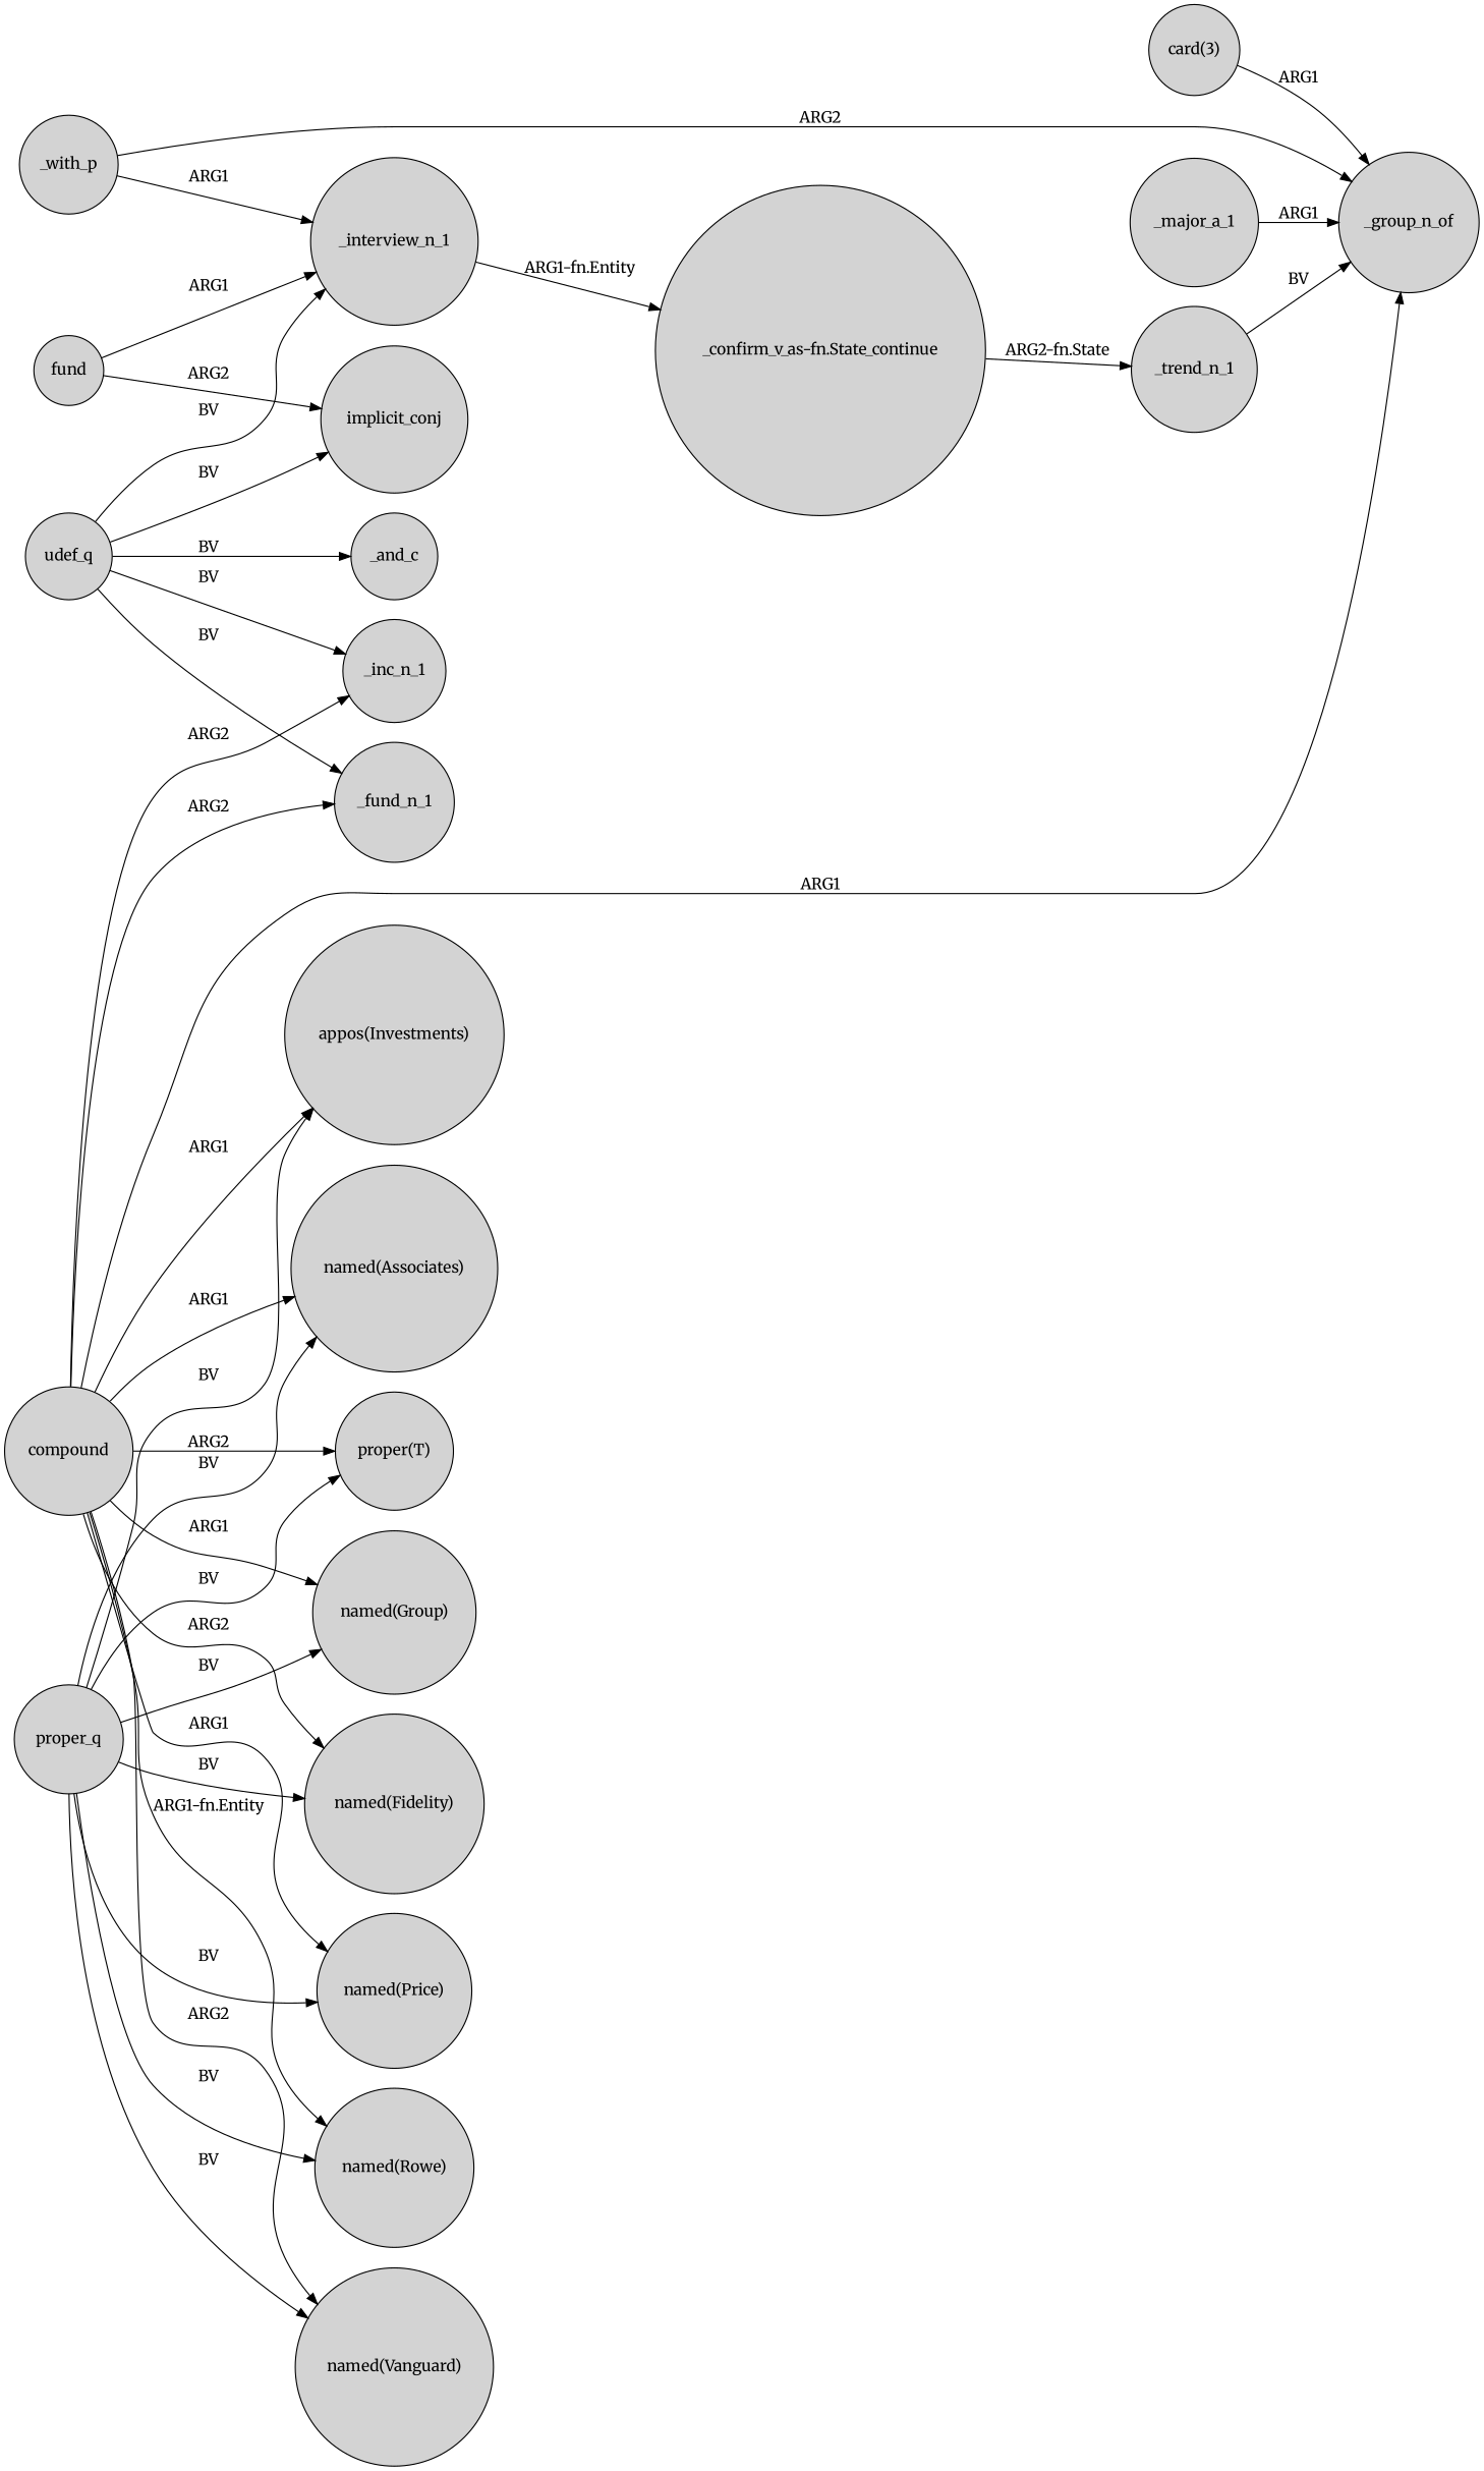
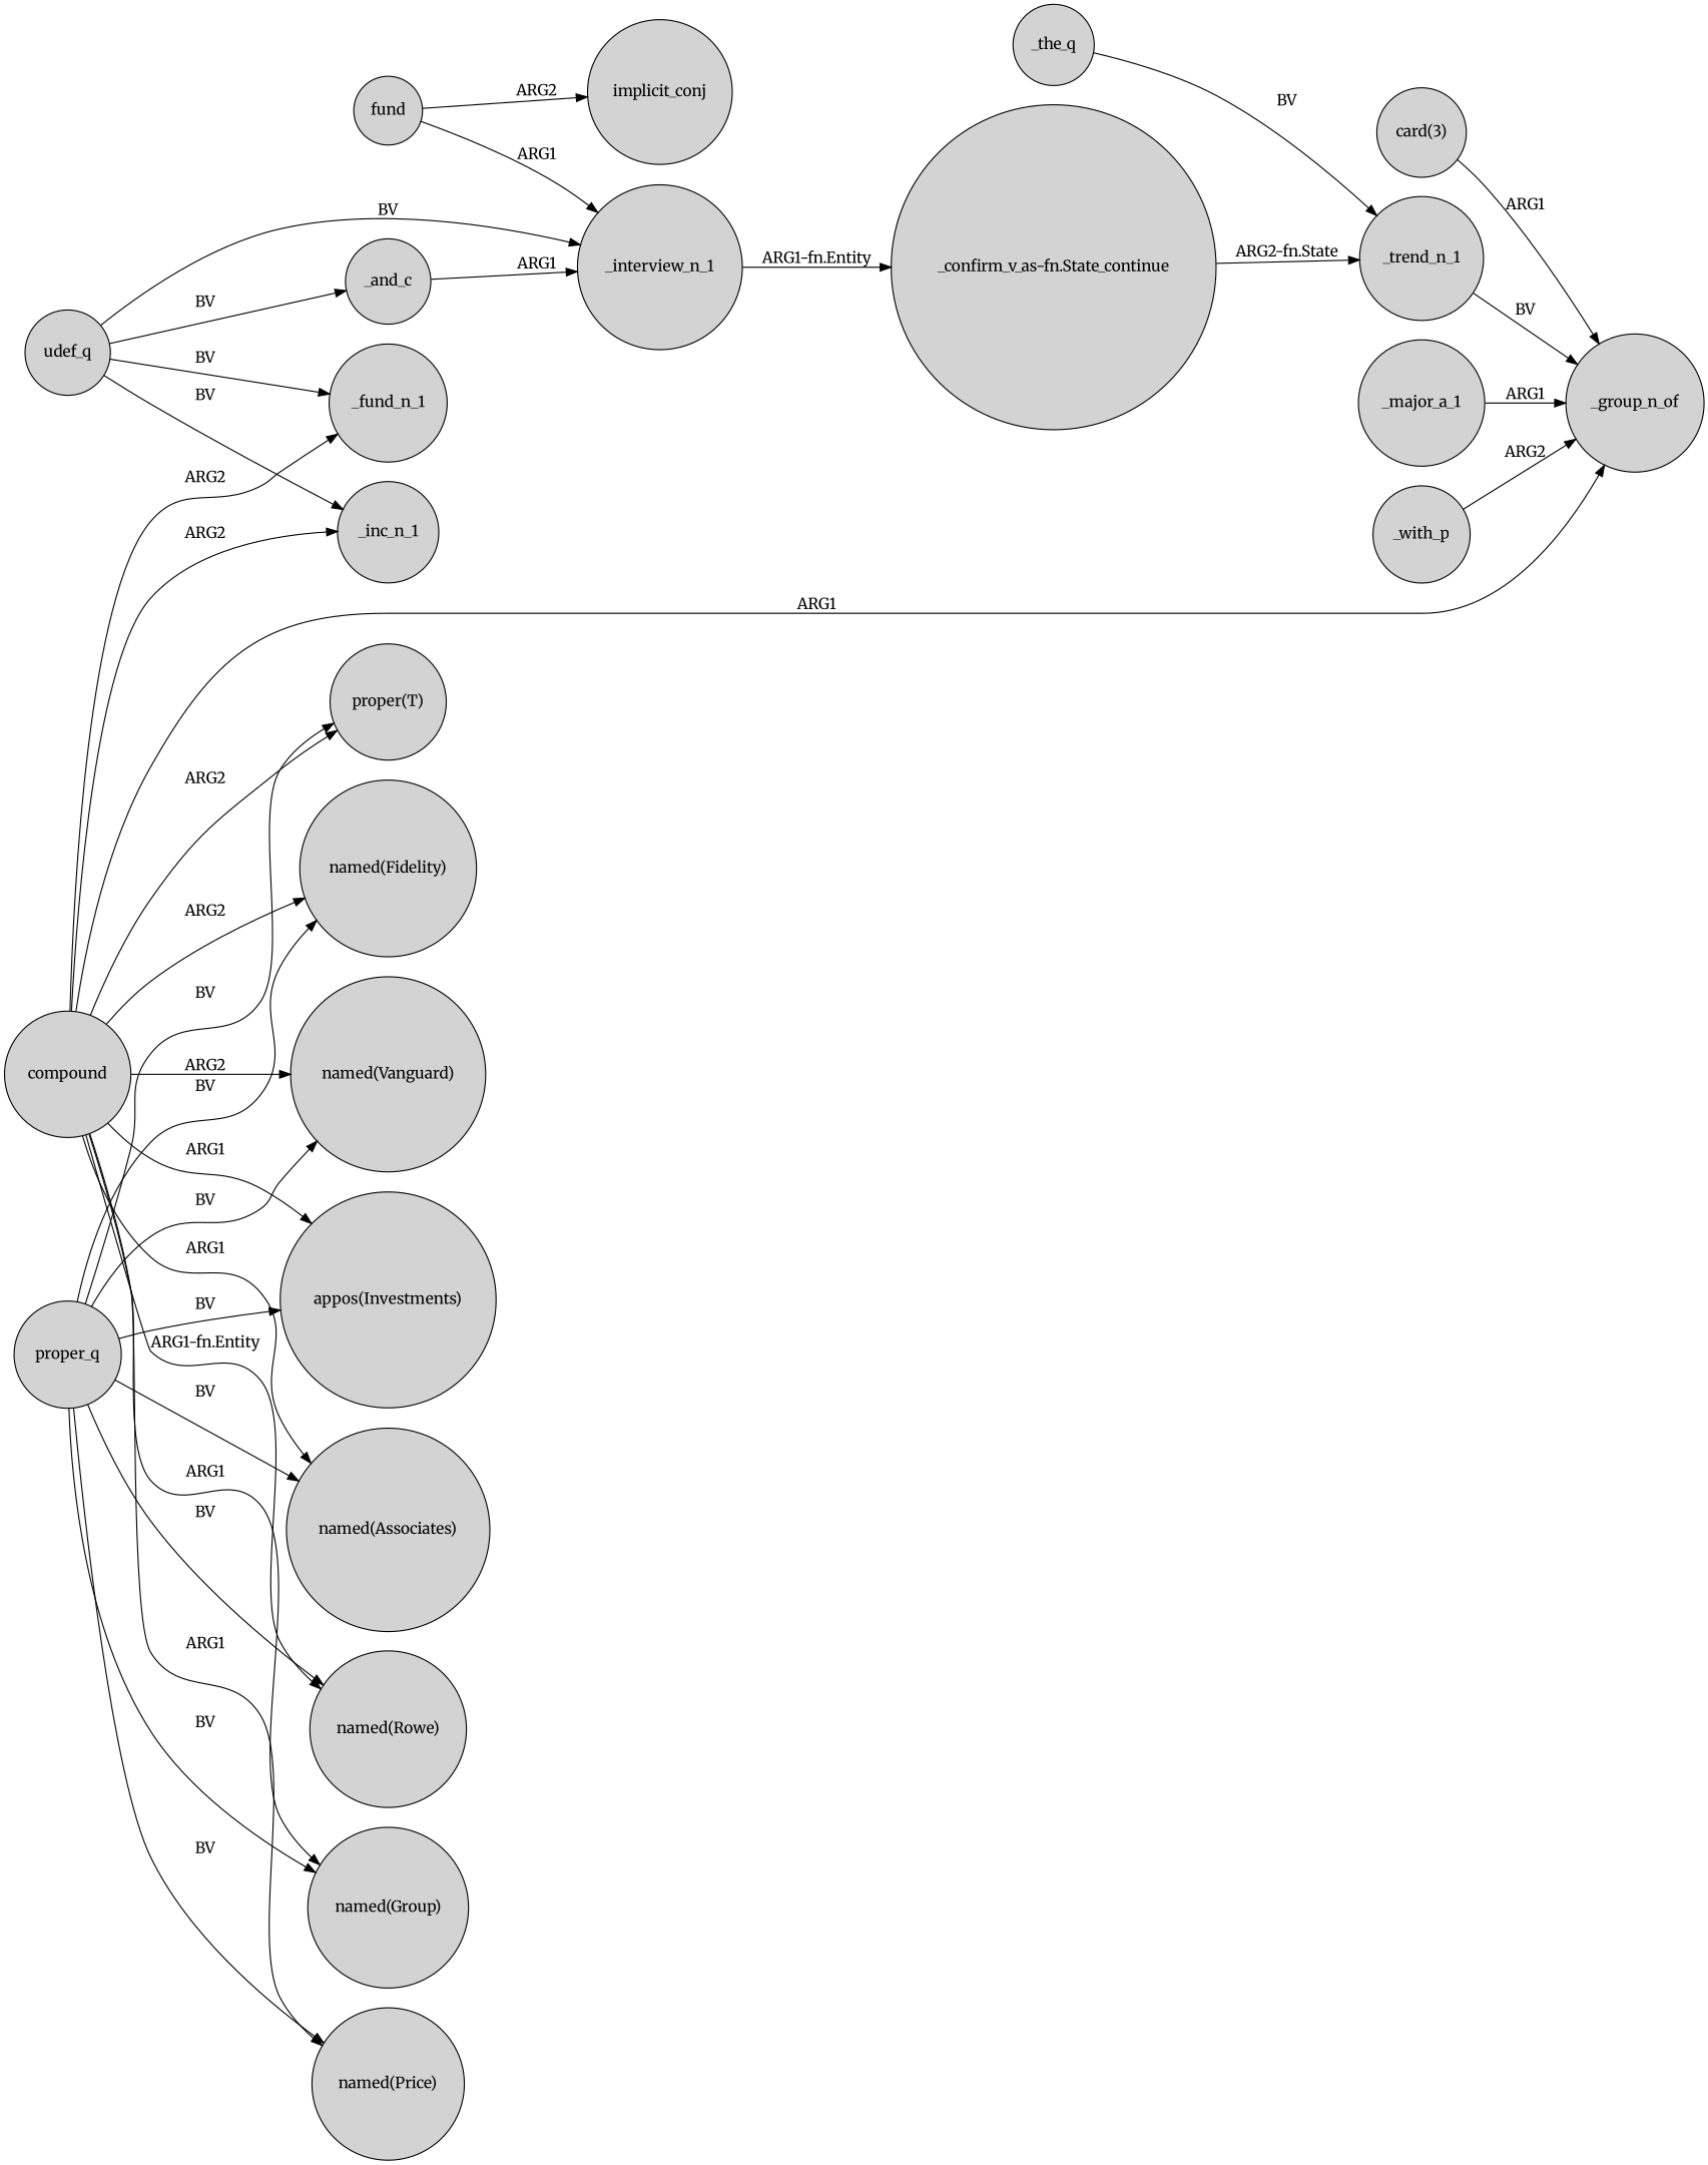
  digraph {
    fontname=Merriweather
    rankdir=LR
    node [fontname=Merriweather shape=circle style=filled]
    edge [fontname=Merriweather]
    "card(3)"
    _group_n_of
    compound
    _fund_n_1
    "named(Associates)"
    n6 [label="appos(Investments)"]
    "named(Rowe)"
    "named(Group)"
    n9 [label="proper(T)"]
    "named(Fidelity)"
    _inc_n_1
    "named(Vanguard)"
    "named(Price)"
    udef_q
    _and_c
    implicit_conj
    _interview_n_1
    "_confirm_v_as-fn.State_continue"
    proper_q
    _major_a_1
    _with_p
    n22 [label=fund]
+   _the_q
    _trend_n_1
    "card(3)" -> _group_n_of [label=ARG1]
    compound -> _group_n_of [label=ARG1]
    compound -> _fund_n_1 [label=ARG2]
    compound -> "named(Associates)" [label=ARG1]
    compound -> n6 [label=ARG1]
    compound -> "named(Rowe)" [label="ARG1-fn.Entity"]
    compound -> "named(Group)" [label=ARG1]
    compound -> n9 [label=ARG2]
    compound -> "named(Fidelity)" [label=ARG2]
    compound -> _inc_n_1 [label=ARG2]
    compound -> "named(Vanguard)" [label=ARG2]
    compound -> "named(Price)" [label=ARG1]
    udef_q -> _fund_n_1 [label=BV]
    udef_q -> _inc_n_1 [label=BV]
    udef_q -> _and_c [label=BV]
-   udef_q -> implicit_conj [label=BV]
    udef_q -> _interview_n_1 [label=BV]
    _interview_n_1 -> "_confirm_v_as-fn.State_continue" [label="ARG1-fn.Entity"]
    "_confirm_v_as-fn.State_continue" -> _trend_n_1 [label="ARG2-fn.State"]
    proper_q -> "named(Associates)" [label=BV]
    proper_q -> n6 [label=BV]
    proper_q -> "named(Rowe)" [label=BV]
    proper_q -> "named(Group)" [label=BV]
    proper_q -> n9 [label=BV]
    proper_q -> "named(Fidelity)" [label=BV]
    proper_q -> "named(Vanguard)" [label=BV]
    proper_q -> "named(Price)" [label=BV]
    _major_a_1 -> _group_n_of [label=ARG1]
    _with_p -> _group_n_of [label=ARG2]
-   _with_p -> _interview_n_1 [label=ARG1]
+   _and_c -> _interview_n_1 [label=ARG1]
    n22 -> implicit_conj [label=ARG2]
    n22 -> _interview_n_1 [label=ARG1]
+   _the_q -> _trend_n_1 [label=BV]
    _trend_n_1 -> _group_n_of [label=BV]
  }
